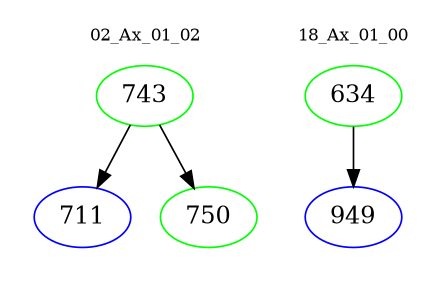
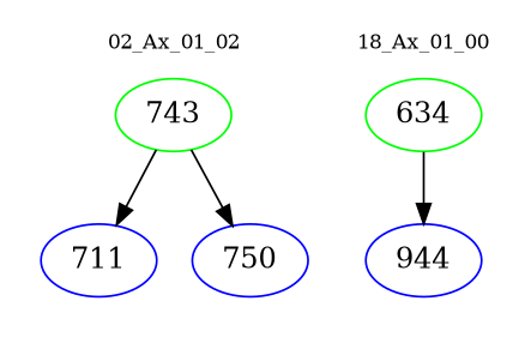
  digraph {
    node [color=blue]
    edge [color=black]
    n1 [color=green label=743]
    n2 [label=711]
-   n3 [color=green label=750]
+   n3 [label=750]
    n4 [color=green label=634]
-   n5 [label=949]
+   n5 [label=944]
    subgraph cluster_1 {
      color=white
      fontsize=10
      label="02_Ax_01_02"
      n1
      n2
      n3
    }
    subgraph cluster_2 {
      color=white
      fontsize=10
      label="18_Ax_01_00"
      n4
      n5
    }
    n1 -> n2
    n1 -> n3
    n4 -> n5
  }
